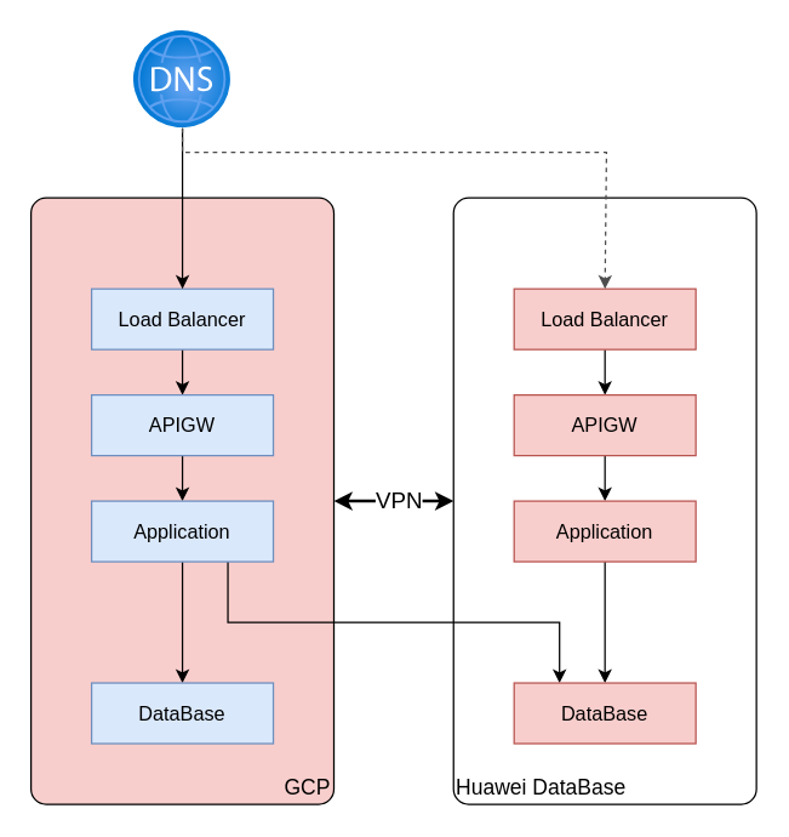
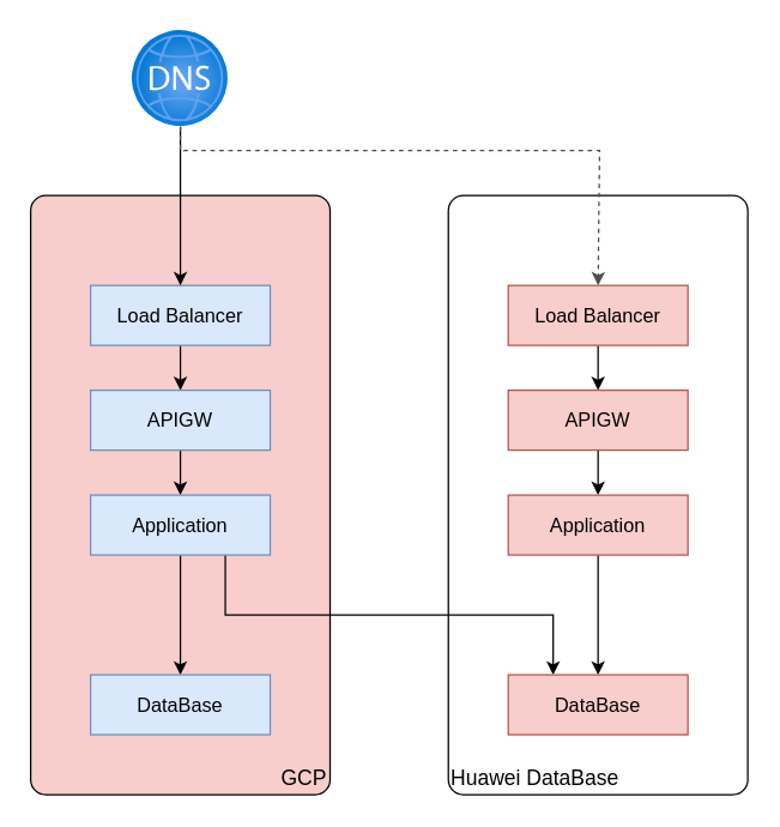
  <mxCell id="0" />
  <mxCell id="1" parent="0" />
- <mxCell id="2" style="edgeStyle=orthogonalEdgeStyle;rounded=0;orthogonalLoop=1;jettySize=auto;html=1;exitX=1;exitY=0.5;exitDx=0;exitDy=0;entryX=0;entryY=0.5;entryDx=0;entryDy=0;startArrow=classic;startFill=1;strokeWidth=2;" edge="1" parent="1" source="4" target="5"><mxGeometry relative="1" as="geometry" /></mxCell>
- <mxCell id="3" value="VPN" style="edgeLabel;html=1;align=center;verticalAlign=middle;resizable=0;points=[];fontSize=15;" vertex="1" connectable="0" parent="2"><mxGeometry x="0.075" y="2" relative="1" as="geometry"><mxPoint as="offset" /></mxGeometry></mxCell>
  <mxCell id="4" value="GCP" style="rounded=1;whiteSpace=wrap;html=1;arcSize=5;verticalAlign=bottom;align=right;fontSize=14;fillColor=#f8cecc;" vertex="1" parent="1"><mxGeometry x="20" y="130" width="200" height="400" as="geometry" /></mxCell>
  <mxCell id="5" value="Huawei DataBase" style="rounded=1;whiteSpace=wrap;html=1;arcSize=5;verticalAlign=bottom;align=left;fontSize=14;" vertex="1" parent="1"><mxGeometry x="299" y="130" width="200" height="400" as="geometry" /></mxCell>
  <mxCell id="6" style="edgeStyle=orthogonalEdgeStyle;rounded=0;orthogonalLoop=1;jettySize=auto;html=1;exitX=0.5;exitY=1;exitDx=0;exitDy=0;entryX=0.5;entryY=0;entryDx=0;entryDy=0;fontSize=13;" edge="1" parent="1" source="7" target="11"><mxGeometry relative="1" as="geometry" /></mxCell>
  <mxCell id="7" value="Load Balancer" style="rounded=0;whiteSpace=wrap;html=1;fillColor=#dae8fc;strokeColor=#6c8ebf;fontSize=13;" vertex="1" parent="1"><mxGeometry x="60" y="190" width="120" height="40" as="geometry" /></mxCell>
  <mxCell id="8" style="edgeStyle=orthogonalEdgeStyle;rounded=0;orthogonalLoop=1;jettySize=auto;html=1;exitX=0.5;exitY=1;exitDx=0;exitDy=0;entryX=0.5;entryY=0;entryDx=0;entryDy=0;fontSize=13;" edge="1" parent="1" source="9" target="13"><mxGeometry relative="1" as="geometry" /></mxCell>
  <mxCell id="9" value="Load Balancer" style="rounded=0;whiteSpace=wrap;html=1;fillColor=#f8cecc;strokeColor=#b85450;fontSize=13;" vertex="1" parent="1"><mxGeometry x="339" y="190" width="120" height="40" as="geometry" /></mxCell>
  <mxCell id="10" style="edgeStyle=orthogonalEdgeStyle;rounded=0;orthogonalLoop=1;jettySize=auto;html=1;exitX=0.5;exitY=1;exitDx=0;exitDy=0;entryX=0.5;entryY=0;entryDx=0;entryDy=0;fontSize=13;" edge="1" parent="1" source="11" target="16"><mxGeometry relative="1" as="geometry" /></mxCell>
  <mxCell id="11" value="APIGW" style="rounded=0;whiteSpace=wrap;html=1;fillColor=#dae8fc;strokeColor=#6c8ebf;fontSize=13;" vertex="1" parent="1"><mxGeometry x="60" y="260" width="120" height="40" as="geometry" /></mxCell>
  <mxCell id="12" style="edgeStyle=orthogonalEdgeStyle;rounded=0;orthogonalLoop=1;jettySize=auto;html=1;exitX=0.5;exitY=1;exitDx=0;exitDy=0;entryX=0.5;entryY=0;entryDx=0;entryDy=0;fontSize=13;" edge="1" parent="1" source="13" target="18"><mxGeometry relative="1" as="geometry" /></mxCell>
  <mxCell id="13" value="APIGW" style="rounded=0;whiteSpace=wrap;html=1;fillColor=#f8cecc;strokeColor=#b85450;fontSize=13;" vertex="1" parent="1"><mxGeometry x="339" y="260" width="120" height="40" as="geometry" /></mxCell>
  <mxCell id="14" style="edgeStyle=orthogonalEdgeStyle;rounded=0;orthogonalLoop=1;jettySize=auto;html=1;exitX=0.5;exitY=1;exitDx=0;exitDy=0;entryX=0.5;entryY=0;entryDx=0;entryDy=0;fontSize=13;" edge="1" parent="1" source="16" target="19"><mxGeometry relative="1" as="geometry" /></mxCell>
  <mxCell id="15" style="edgeStyle=orthogonalEdgeStyle;rounded=0;orthogonalLoop=1;jettySize=auto;html=1;exitX=0.75;exitY=1;exitDx=0;exitDy=0;entryX=0.25;entryY=0;entryDx=0;entryDy=0;" edge="1" parent="1" source="16" target="20"><mxGeometry relative="1" as="geometry" /></mxCell>
  <mxCell id="16" value="Application" style="rounded=0;whiteSpace=wrap;html=1;fillColor=#dae8fc;strokeColor=#6c8ebf;fontSize=13;" vertex="1" parent="1"><mxGeometry x="60" y="330" width="120" height="40" as="geometry" /></mxCell>
  <mxCell id="17" style="edgeStyle=orthogonalEdgeStyle;rounded=0;orthogonalLoop=1;jettySize=auto;html=1;exitX=0.5;exitY=1;exitDx=0;exitDy=0;entryX=0.5;entryY=0;entryDx=0;entryDy=0;fontSize=13;" edge="1" parent="1" source="18" target="20"><mxGeometry relative="1" as="geometry" /></mxCell>
  <mxCell id="18" value="Application" style="rounded=0;whiteSpace=wrap;html=1;fillColor=#f8cecc;strokeColor=#b85450;fontSize=13;" vertex="1" parent="1"><mxGeometry x="339" y="330" width="120" height="40" as="geometry" /></mxCell>
  <mxCell id="19" value="DataBase" style="rounded=0;whiteSpace=wrap;html=1;fillColor=#dae8fc;strokeColor=#6c8ebf;fontSize=13;" vertex="1" parent="1"><mxGeometry x="60" y="450" width="120" height="40" as="geometry" /></mxCell>
  <mxCell id="20" value="DataBase" style="rounded=0;whiteSpace=wrap;html=1;fillColor=#f8cecc;strokeColor=#b85450;fontSize=13;" vertex="1" parent="1"><mxGeometry x="339" y="450" width="120" height="40" as="geometry" /></mxCell>
  <mxCell id="21" style="edgeStyle=orthogonalEdgeStyle;rounded=0;orthogonalLoop=1;jettySize=auto;html=1;entryX=0.5;entryY=0;entryDx=0;entryDy=0;" edge="1" parent="1" source="23" target="7"><mxGeometry relative="1" as="geometry" /></mxCell>
  <mxCell id="22" style="edgeStyle=orthogonalEdgeStyle;rounded=0;orthogonalLoop=1;jettySize=auto;html=1;dashed=1;strokeColor=#4D4D4D;entryX=0.5;entryY=0;entryDx=0;entryDy=0;" edge="1" parent="1" source="23" target="9"><mxGeometry relative="1" as="geometry"><Array as="points"><mxPoint x="120" y="100" /><mxPoint x="400" y="100" /></Array></mxGeometry></mxCell>
  <mxCell id="23" value="" style="image;aspect=fixed;html=1;points=[];align=center;fontSize=12;image=img/lib/azure2/networking/DNS_Zones.svg;" vertex="1" parent="1"><mxGeometry x="88" y="20" width="64" height="64" as="geometry" /></mxCell>
